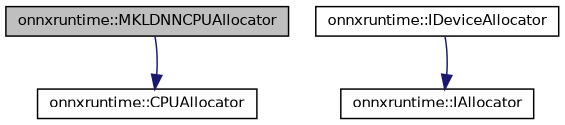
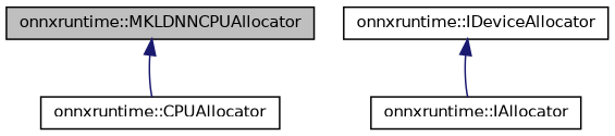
  digraph {
    node [color=black fillcolor=white fontname=Helvetica fontsize=10 shape=record style=filled]
    edge [color=midnightblue dir=back fontname=Helvetica fontsize=10 labelfontname=Helvetica labelfontsize=10 style=solid]
    n1 [fillcolor=grey75 fontcolor=black height=0.2 label="onnxruntime::MKLDNNCPUAllocator" width=0.4]
    n2 [height=0.2 label="onnxruntime::CPUAllocator" width=0.4]
    n3 [height=0.2 label="onnxruntime::IDeviceAllocator" width=0.4]
    n4 [height=0.2 label="onnxruntime::IAllocator" width=0.4]
-   n2 -> n1
-   n4 -> n3
+   n1 -> n2
+   n3 -> n4
  }
